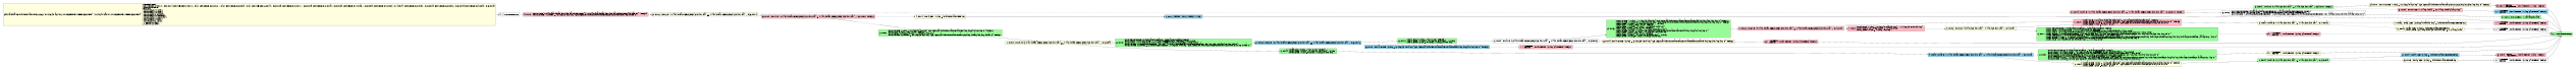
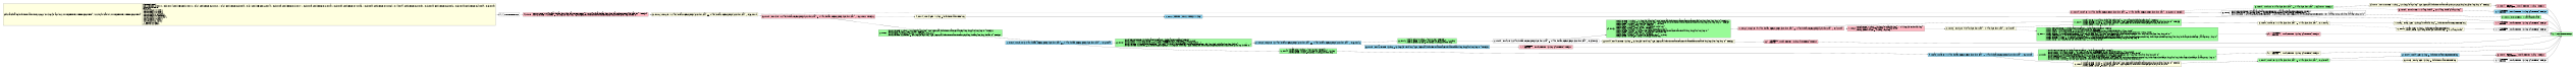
  digraph {
    rankdir=LR
    node [fillcolor=lightpink shape=record style=filled]
    edge [arrowhead=onormal]
    n1 [fillcolor=white label="{47\:\ ?|MTH_ENTER_BLOCK\l}"]
    n2 [label="{49\:\ 0x0000|0x0000: MOVE  (r0 I:??[int, float, boolean, short, byte, char, OBJECT, ARRAY]) = (r22 I:??[int, float, boolean, short, byte, char, OBJECT, ARRAY] A[D('scale' int)])  (LINE:509)\l0x0002: INVOKE  (r1 I:boolean) = (r20 I:long A[D('arg0' long)]) type: STATIC call: kotlin.time.Duration.isInfinite\-impl(long):boolean A[MD:(long):boolean (m)]\l}"]
    n3 [fillcolor=lightyellow label="{50\:\ 0x0006|0x0006: IF  (r1 I:??[int, boolean, OBJECT, ARRAY, byte, short, char]) == (0 ??[int, boolean, OBJECT, ARRAY, byte, short, char])  \-\> B:58:0x001d \l}"]
    n4 [label="{51\:\ 0x0009|0x0009: IF  (r0 I:??[int, boolean, OBJECT, ARRAY, byte, short, char]) == (0 ??[int, boolean, OBJECT, ARRAY, byte, short, char])  \-\> B:56:0x0015  (LINE:511)\l}"]
    n5 [label="{58\:\ 0x001d|0x001d: IF  (r0 I:??[int, boolean, OBJECT, ARRAY, byte, short, char]) != (0 ??[int, boolean, OBJECT, ARRAY, byte, short, char])  \-\> B:61:0x0022  (LINE:516)\l}"]
    n6 [fillcolor=palegreen label="{52\:\ 0x000b|0x000b: IF  (r0 I:??[int, byte, short, char]) \<= (0 ??[int, byte, short, char])  \-\> B:54:0x0010  (LINE:512)\l}"]
    n7 [fillcolor=white label="{56\:\ 0x0015|0x0015: NEW_INSTANCE  (r1 I:java.lang.IllegalArgumentException) =  java.lang.IllegalArgumentException  (LINE:511)\l0x0017: CONST_STR  (r2 I:java.lang.String) =  \"Multiplying infinite duration by zero yields an undefined result.\" \l0x0019: INVOKE  (r1 I:java.lang.IllegalArgumentException), (r2 I:java.lang.String) type: DIRECT call: java.lang.IllegalArgumentException.\<init\>(java.lang.String):void A[MD:(java.lang.String):void (c)]\l}"]
    n8 [fillcolor=lightyellow label="{59\:\ 0x001f|0x001f: SGET  (r1 I:long) =  kotlin.time.Duration.ZERO long \l}"]
    n9 [fillcolor=palegreen label="{61\:\ 0x0022|0x0022: INVOKE  (r1 I:long) = (r20 I:long A[D('arg0' long)]) type: STATIC call: kotlin.time.Duration.getValue\-impl(long):long A[MD:(long):long (m)] (LINE:518)\l0x0026: CAST (r3 I:long) = (long) (r0 I:int)  (LINE:519)\l0x0027: ARITH  (r3 I:long) = (r3 I:long) * (r1 I:long A[D('value' long)]) \l0x0029: INVOKE  (r5 I:boolean) = (r20 I:long A[D('arg0' long)]) type: STATIC call: kotlin.time.Duration.isInNanos\-impl(long):boolean A[MD:(long):boolean (m)] (LINE:520)\l}"]
    n10 [label="{53\:\ 0x000d|0x000d: MOVE  (r1 I:??[long, double]) = (r20 I:??[long, double] A[D('arg0' long)]) \l}"]
    n11 [fillcolor=lightyellow label="{54\:\ 0x0010|0x0010: INVOKE  (r1 I:long) = (r20 I:long A[D('arg0' long)]) type: STATIC call: kotlin.time.Duration.unaryMinus\-UwyO8pc(long):long A[MD:(long):long (m)] (LINE:513)\l}"]
    n12 [fillcolor=palegreen label="{57\:\ 0x001c|0x001c: THROW  (r1 I:java.lang.Throwable) \l}"]
    n13 [fillcolor=skyblue label="{86\:\ ?|SYNTHETIC\lRETURN\l|0x0014: RETURN  (r1 I:long) A[SYNTHETIC] (LINE:510)\l}"]
-   n14 [label="{55\:\ 0x0014|RETURN\lORIG_RETURN\l|0x0014: RETURN  (r1 I:long)  (LINE:510)\l}"]
+   n14 [label="{55\:\ 0x0014|RETURN\lORIG_STATIC\l|0x0014: RETURN  (r1 I:long)  (LINE:510)\l}"]
    n15 [fillcolor=palegreen label="{48\:\ ?|INVOKE_EXIT_BLOCK\l}"]
    n16 [fillcolor=skyblue label="{60\:\ 0x0021|RETURN\l|0x0021: VIRTUAL  (r1 I:long) \l}"]
-   n17 [fillcolor=lightyellow label="{62\:\ 0x002d|0x002d: IF  (r5 I:??[int, boolean, OBJECT, ARRAY, byte, short, char]) == (0 ??[int, boolean, OBJECT, ARRAY, byte, short, char])  \-\> B:78:0x00a9 \l}"]
+   n17 [fillcolor=skyblue label="{62\:\ 0x002d|0x002d: IF  (r5 I:??[int, boolean, OBJECT, ARRAY, byte, short, char]) == (0 ??[int, boolean, OBJECT, ARRAY, byte, short, char])  \-\> B:78:0x00a9 \l}"]
    n18 [label="{91\:\ ?|SYNTHETIC\lRETURN\l|0x00db: RETURN  (r5 I:long) A[SYNTHETIC] (LINE:520)\l}"]
    n19 [fillcolor=palegreen label="{63\:\ 0x002f|0x002f: NEW_INSTANCE  (r5 I:kotlin.ranges.LongRange) =  kotlin.ranges.LongRange  (LINE:521)\l0x0031: CONST  (r10 I:??[long, double]) = (\-2147483647(0xffffffff80000001, double:NaN) ??[long, double]) \l0x0034: CONST  (r12 I:??[long, double]) = (2147483647(0x7fffffff, double:1.060997895E\-314) ??[long, double]) \l0x0037: INVOKE  (r5 I:kotlin.ranges.LongRange), (r10 I:long), (r12 I:long) type: DIRECT call: kotlin.ranges.LongRange.\<init\>(long, long):void A[MD:(long, long):void (m)]\l0x003a: INVOKE  (r5 I:boolean) = (r5 I:kotlin.ranges.LongRange), (r1 I:long A[D('value' long)]) type: VIRTUAL call: kotlin.ranges.LongRange.contains(long):boolean A[MD:(long):boolean (m)]\l}"]
    n20 [fillcolor=palegreen label="{78\:\ 0x00a9|0x00a9: CAST (r5 I:long) = (long) (r0 I:int)  (LINE:540)\l0x00aa: ARITH  (r5 I:long) = (r3 I:long A[D('result' long)]) \/ (r5 I:long) \l0x00ac: CMP_L  (r7 I:int) = (r5 I:long), (r1 I:long A[D('value' long)]) \l}"]
    n21 [fillcolor=skyblue label="{64\:\ 0x003e|0x003e: IF  (r5 I:??[int, boolean, OBJECT, ARRAY, byte, short, char]) == (0 ??[int, boolean, OBJECT, ARRAY, byte, short, char])  \-\> B:66:0x0046 \l}"]
    n22 [fillcolor=skyblue label="{79\:\ 0x00ae|0x00ae: IF  (r7 I:??[int, boolean, OBJECT, ARRAY, byte, short, char]) != (0 ??[int, boolean, OBJECT, ARRAY, byte, short, char])  \-\> B:81:0x00ca \l}"]
    n23 [fillcolor=skyblue label="{65\:\ 0x0040|0x0040: INVOKE  (r5 I:long) = (r3 I:long A[D('result' long)]) type: STATIC call: kotlin.time.DurationKt.access$durationOfNanos(long):long A[MD:(long):long (m)] (LINE:523)\l}"]
    n24 [fillcolor=palegreen label="{66\:\ 0x0046|0x0046: CAST (r10 I:long) = (long) (r0 I:int)  (LINE:525)\l0x0047: ARITH  (r10 I:long) = (r3 I:long A[D('result' long)]) \/ (r10 I:long) \l0x0049: CMP_L  (r5 I:int) = (r10 I:long), (r1 I:long A[D('value' long)]) \l}"]
    n25 [label="{87\:\ ?|SYNTHETIC\lRETURN\l|0x00db: RETURN  (r5 I:long) A[SYNTHETIC] (LINE:520)\l}"]
    n26 [fillcolor=white label="{67\:\ 0x004b|0x004b: IF  (r5 I:??[int, boolean, OBJECT, ARRAY, byte, short, char]) != (0 ??[int, boolean, OBJECT, ARRAY, byte, short, char])  \-\> B:69:0x0053 \l}"]
    n27 [fillcolor=lightyellow label="{68\:\ 0x004d|0x004d: INVOKE  (r5 I:long) = (r3 I:long A[D('result' long)]) type: STATIC call: kotlin.time.DurationKt.access$durationOfNanosNormalized(long):long A[MD:(long):long (m)] (LINE:526)\l}"]
    n28 [fillcolor=palegreen label="{69\:\ 0x0053|0x0053: INVOKE  (r10 I:long) = (r1 I:long A[D('value' long)]) type: STATIC call: kotlin.time.DurationKt.access$nanosToMillis(long):long A[MD:(long):long (m)] (LINE:528)\l0x0057: INVOKE  (r12 I:long) = (r10 I:long A[D('millis' long)]) type: STATIC call: kotlin.time.DurationKt.access$millisToNanos(long):long A[MD:(long):long (m)] (LINE:529)\l0x005b: ARITH  (r12 I:long) = (r1 I:long A[D('value' long)]) \- (r12 I:long) \l0x005d: CAST (r14 I:long) = (long) (r0 I:int)  (LINE:530)\l0x005e: ARITH  (r14 I:long) = (r14 I:long) * (r10 I:long A[D('millis' long)]) \l0x0060: CAST (r6 I:long) = (long) (r0 I:int)  (LINE:531)\l0x0061: ARITH  (r6 I:long) = (r6 I:long) * (r12 I:long A[D('remNanos' long)]) \l0x0063: INVOKE  (r5 I:long) = (r6 I:long) type: STATIC call: kotlin.time.DurationKt.access$nanosToMillis(long):long A[MD:(long):long (m)]\l0x0067: ARITH  (r5 I:long) = (r5 I:long) + (r14 I:long A[D('resultMillis' long)]) \l0x0068: CAST (r8 I:long) = (long) (r0 I:int)  (LINE:532)\l0x0069: ARITH  (r7 I:long) = (r14 I:long A[D('resultMillis' long)]) \/ (r8 I:long) \l0x006b: CMP_L  (r9 I:int) = (r7 I:long), (r10 I:long A[D('millis' long)]) \l}"]
    n29 [label="{88\:\ ?|SYNTHETIC\lRETURN\l|0x00db: RETURN  (r5 I:long) A[SYNTHETIC] (LINE:520)\l}"]
    n30 [label="{70\:\ 0x006d|0x006d: IF  (r9 I:??[int, boolean, OBJECT, ARRAY, byte, short, char]) != (0 ??[int, boolean, OBJECT, ARRAY, byte, short, char])  \-\> B:74:0x0094 \l}"]
    n31 [label="{71\:\ 0x006f|0x006f: ARITH  (r7 I:long) = (r5 I:long A[D('totalMillis' long)]) ^ (r14 I:long A[D('resultMillis' long)]) \l0x0071: CONST  (r18 I:??[long, double]) = (0 ??[long, double]) \l0x0073: CMP_L  (r9 I:int) = (r7 I:long), (r18 I:long) \l}"]
-   n32 [label="{74\:\ 0x0094|0x0094: MOVE  (r16 I:??[long, double] A[D('millis' long)]) = (r10 I:??[long, double] A[D('millis' long)])  (LINE:532)\l0x0096: INVOKE  (r7 I:int) = (r1 I:long A[D('value' long)]) type: STATIC call: kotlin.math.MathKt.getSign(long):int A[MD:(long):int (m)] (LINE:535)\l0x009a: INVOKE  (r8 I:int) = (r22 I:int A[D('scale' int)]) type: STATIC call: kotlin.math.MathKt.getSign(int):int A[MD:(int):int (m)]\l0x009e: ARITH  (r7 I:int) = (r7 I:int) * (r8 I:int) \l}"]
+   n32 [fillcolor=palegreen label="{74\:\ 0x0094|0x0094: MOVE  (r16 I:??[long, double] A[D('millis' long)]) = (r10 I:??[long, double] A[D('millis' long)])  (LINE:532)\l0x0096: INVOKE  (r7 I:int) = (r1 I:long A[D('value' long)]) type: STATIC call: kotlin.math.MathKt.getSign(long):int A[MD:(long):int (m)] (LINE:535)\l0x009a: INVOKE  (r8 I:int) = (r22 I:int A[D('scale' int)]) type: STATIC call: kotlin.math.MathKt.getSign(int):int A[MD:(int):int (m)]\l0x009e: ARITH  (r7 I:int) = (r7 I:int) * (r8 I:int) \l}"]
    n33 [fillcolor=lightyellow label="{72\:\ 0x0075|0x0075: IF  (r9 I:??[int, byte, short, char]) \< (0 ??[int, byte, short, char])  \-\> B:74:0x0094 \l}"]
    n34 [fillcolor=lightyellow label="{75\:\ 0x00a0|0x00a0: IF  (r7 I:??[int, byte, short, char]) \<= (0 ??[int, byte, short, char])  \-\> B:77:0x00a6 \l}"]
    n35 [fillcolor=palegreen label="{73\:\ 0x0077|0x0077: NEW_INSTANCE  (r7 I:kotlin.ranges.LongRange) =  kotlin.ranges.LongRange  (LINE:533)\l0x0079: MOVE  (r16 I:??[long, double]) = (r10 I:??[long, double] A[D('millis' long)]) \l0x007b: CONST  (r8 I:??[long, double]) = (4611686018427387903(0x3fffffffffffffff, double:1.9999999999999998) ??[long, double]) \l0x0080: CONST  (r10 I:??[long, double] A[D('millis' long)]) = (\-4611686018427387903(0xc000000000000001, double:\-2.0000000000000004) ??[long, double]) \l0x0085: INVOKE  (r7 I:kotlin.ranges.LongRange), (r10 I:long A[D('millis' long)]), (r8 I:long) type: DIRECT call: kotlin.ranges.LongRange.\<init\>(long, long):void A[MD:(long, long):void (m)]\l0x0088: CHECK_CAST (r7 I:kotlin.ranges.ClosedRange) = (kotlin.ranges.ClosedRange) (r7 I:??[OBJECT, ARRAY]) \l0x008a: INVOKE  (r7 I:long) = (r5 I:long A[D('totalMillis' long)]), (r7 I:kotlin.ranges.ClosedRange) type: STATIC call: kotlin.ranges.RangesKt.coerceIn(long, kotlin.ranges.ClosedRange):long A[MD:(long, kotlin.ranges.ClosedRange\<java.lang.Long\>):long (m)]\l0x008e: INVOKE  (r7 I:long) = (r7 I:long) type: STATIC call: kotlin.time.DurationKt.access$durationOfMillis(long):long A[MD:(long):long (m)]\l0x0092: MOVE  (r5 I:??[long, double] A[D('totalMillis' long)]) = (r7 I:??[long, double]) \l}"]
    n36 [label="{89\:\ ?|SYNTHETIC\lRETURN\l|0x00db: RETURN  (r5 I:long) A[SYNTHETIC] (LINE:520)\l}"]
    n37 [fillcolor=lightyellow label="{76\:\ 0x00a2|0x00a2: SGET  (r7 I:long) =  kotlin.time.Duration.INFINITE long \l0x00a4: MOVE  (r5 I:??[long, double] A[D('totalMillis' long)]) = (r7 I:??[long, double]) \l}"]
    n38 [fillcolor=lightyellow label="{77\:\ 0x00a6|0x00a6: SGET  (r5 I:long A[D('totalMillis' long)]) =  kotlin.time.Duration.NEG_INFINITE long \l}"]
    n39 [fillcolor=white label="{90\:\ ?|SYNTHETIC\lRETURN\l|0x00db: RETURN  (r5 I:long) A[SYNTHETIC] (LINE:520)\l}"]
    n40 [fillcolor=palegreen label="{80\:\ 0x00b0|0x00b0: NEW_INSTANCE  (r5 I:kotlin.ranges.LongRange) =  kotlin.ranges.LongRange  (LINE:541)\l0x00b2: CONST  (r6 I:??[long, double]) = (4611686018427387903(0x3fffffffffffffff, double:1.9999999999999998) ??[long, double]) \l0x00b7: CONST  (r8 I:??[long, double]) = (\-4611686018427387903(0xc000000000000001, double:\-2.0000000000000004) ??[long, double]) \l0x00bc: INVOKE  (r5 I:kotlin.ranges.LongRange), (r8 I:long), (r6 I:long) type: DIRECT call: kotlin.ranges.LongRange.\<init\>(long, long):void A[MD:(long, long):void (m)]\l0x00bf: CHECK_CAST (r5 I:kotlin.ranges.ClosedRange) = (kotlin.ranges.ClosedRange) (r5 I:??[OBJECT, ARRAY]) \l0x00c1: INVOKE  (r5 I:long) = (r3 I:long A[D('result' long)]), (r5 I:kotlin.ranges.ClosedRange) type: STATIC call: kotlin.ranges.RangesKt.coerceIn(long, kotlin.ranges.ClosedRange):long A[MD:(long, kotlin.ranges.ClosedRange\<java.lang.Long\>):long (m)]\l0x00c5: INVOKE  (r5 I:long) = (r5 I:long) type: STATIC call: kotlin.time.DurationKt.access$durationOfMillis(long):long A[MD:(long):long (m)]\l}"]
    n41 [fillcolor=lightyellow label="{81\:\ 0x00ca|0x00ca: INVOKE  (r5 I:int) = (r1 I:long A[D('value' long)]) type: STATIC call: kotlin.math.MathKt.getSign(long):int A[MD:(long):int (m)] (LINE:543)\l0x00ce: INVOKE  (r6 I:int) = (r22 I:int A[D('scale' int)]) type: STATIC call: kotlin.math.MathKt.getSign(int):int A[MD:(int):int (m)]\l0x00d2: ARITH  (r5 I:int) = (r5 I:int) * (r6 I:int) \l}"]
    n42 [fillcolor=lightyellow label="{92\:\ ?|SYNTHETIC\lRETURN\l|0x00db: RETURN  (r5 I:long) A[SYNTHETIC] (LINE:520)\l}"]
    n43 [fillcolor=palegreen label="{82\:\ 0x00d4|0x00d4: IF  (r5 I:??[int, byte, short, char]) \<= (0 ??[int, byte, short, char])  \-\> B:84:0x00d9 \l}"]
    n44 [fillcolor=lightyellow label="{83\:\ 0x00d6|0x00d6: SGET  (r5 I:long) =  kotlin.time.Duration.INFINITE long \l}"]
    n45 [fillcolor=skyblue label="{84\:\ 0x00d9|0x00d9: SGET  (r5 I:long) =  kotlin.time.Duration.NEG_INFINITE long \l}"]
    n46 [fillcolor=white label="{93\:\ ?|SYNTHETIC\lRETURN\l|0x00db: RETURN  (r5 I:long) A[SYNTHETIC] (LINE:520)\l}"]
    n47 [label="{85\:\ 0x00db|RETURN\lORIG_RETURN\l|0x00db: RETURN  (r5 I:arg)  (LINE:520)\l}"]
    n48 [fillcolor=lightyellow label="{public static final long kotlin.time.Duration.times\-UwyO8pc((r20 I:long A[D('arg0' long), IMMUTABLE_TYPE, METHOD_ARGUMENT]), (r22 I:int A[D('scale' int), IMMUTABLE_TYPE, METHOD_ARGUMENT]))  | USE_LINES_HINTS\lCROSS_EDGE: B:54:0x0010 \-\> B:55:0x0014, CROSS_EDGE: B:57:0x001c \-\> B:48:?, CROSS_EDGE: B:60:0x0021 \-\> B:48:?, CROSS_EDGE: B:85:0x00db \-\> B:48:?, CROSS_EDGE: B:68:0x004d \-\> B:85:0x00db, CROSS_EDGE: B:73:0x0077 \-\> B:85:0x00db, CROSS_EDGE: B:76:0x00a2 \-\> B:85:0x00db, CROSS_EDGE: B:77:0x00a6 \-\> B:85:0x00db, CROSS_EDGE: B:70:0x006d \-\> B:74:0x0094, CROSS_EDGE: B:80:0x00b0 \-\> B:85:0x00db, CROSS_EDGE: B:83:0x00d6 \-\> B:85:0x00db, CROSS_EDGE: B:84:0x00d9 \-\> B:85:0x00db\lINLINE_NOT_NEEDED\lDebug Info:\l  0x0057\-0x0085: r10 'millis' J\l  0x0085\-0x0094: r16 'millis' J\l  0x0094\-0x0096: r10 'millis' J\l  0x0068\-0x00a8: r5 'totalMillis' J\l  0x005d\-0x00a8: r12 'remNanos' J\l  0x0060\-0x00a8: r14 'resultMillis' J\l  0x0096\-0x00a8: r16 'millis' J\l  0x0026\-0x00db: r1 'value' J\l  0x0029\-0x00db: r3 'result' J\l  \-1 \-0x00db: r20 'arg0' J\l  \-1 \-0x00db: r22 'scale' I\l}"]
    n1 -> n2
    n2 -> n3 [arrowhead=diamond]
    n3 -> n4 [style=dashed]
    n3 -> n5
    n4 -> n6 [style=dashed]
    n4 -> n7
    n5 -> n8 [arrowhead=diamond style=dashed]
    n5 -> n9
    n6 -> n10 [style=dashed]
    n6 -> n11
    n7 -> n12
    n8 -> n16 [arrowhead=diamond]
    n9 -> n17 [arrowhead=diamond]
    n10 -> n13
    n11 -> n14 [arrowhead=diamond]
    n12 -> n15
    n13 -> n15
    n14 -> n15
    n16 -> n18 [arrowhead=diamond]
    n17 -> n19 [style=dashed]
    n17 -> n20
    n18 -> n15
    n19 -> n21 [arrowhead=diamond]
    n20 -> n22
    n21 -> n23 [arrowhead=diamond style=dashed]
    n21 -> n24
    n22 -> n40 [style=dashed]
    n22 -> n41
    n23 -> n25
    n24 -> n26
    n25 -> n15 [arrowhead=diamond]
    n26 -> n27 [style=dashed]
    n26 -> n28 [arrowhead=diamond]
    n27 -> n29 [arrowhead=diamond]
    n28 -> n30
    n29 -> n15
    n30 -> n31 [arrowhead=diamond style=dashed]
    n30 -> n32
    n31 -> n33 [arrowhead=diamond]
    n32 -> n34
    n33 -> n32
    n33 -> n35 [arrowhead=diamond style=dashed]
    n34 -> n37 [style=dashed]
    n34 -> n38
    n35 -> n36 [arrowhead=diamond]
    n36 -> n15 [arrowhead=diamond]
    n37 -> n39 [arrowhead=diamond]
    n38 -> n18
    n39 -> n15 [arrowhead=diamond]
    n40 -> n42
    n41 -> n43 [arrowhead=diamond]
    n42 -> n15
    n43 -> n44 [style=dashed]
    n43 -> n45
    n44 -> n46
    n45 -> n47 [arrowhead=diamond]
    n46 -> n15
    n47 -> n15 [arrowhead=diamond]
    n48 -> n1 [arrowhead=diamond]
  }
